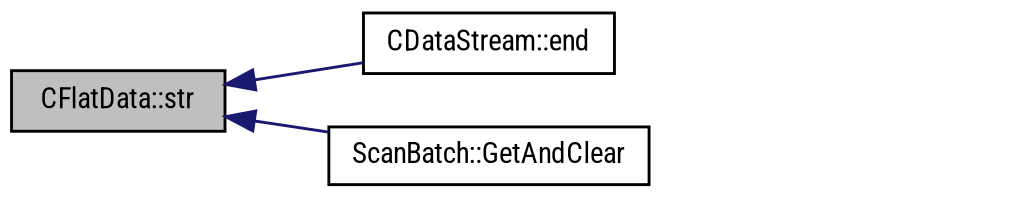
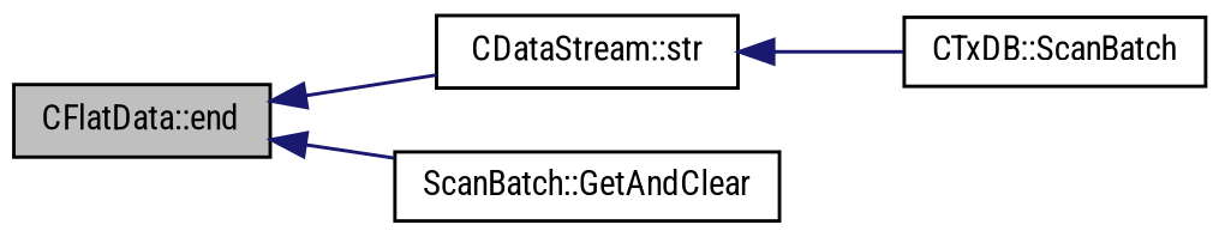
  digraph {
    fontname="Roboto Condensed"
    rankdir=LR
    node [color=black fillcolor=white fontname="Roboto Condensed" fontsize=10 shape=record style=filled]
    edge [color=midnightblue dir=back fontname="Roboto Condensed" fontsize=10 labelfontname=Helvetica labelfontsize=10 style=solid]
-   n1 [fillcolor=grey75 fontcolor=black height=0.2 label="CFlatData::str" width=0.4]
-   n2 [height=0.2 label="CDataStream::end" width=0.4]
+   n1 [fillcolor=grey75 fontcolor=black height=0.2 label="CFlatData::end" width=0.4]
+   n2 [height=0.2 label="CDataStream::str" width=0.4]
    n3 [height=0.2 label="ScanBatch::GetAndClear" width=0.4]
+   n4 [height=0.2 label="CTxDB::ScanBatch" width=0.4]
    n1 -> n2
    n1 -> n3
+   n2 -> n4
  }
